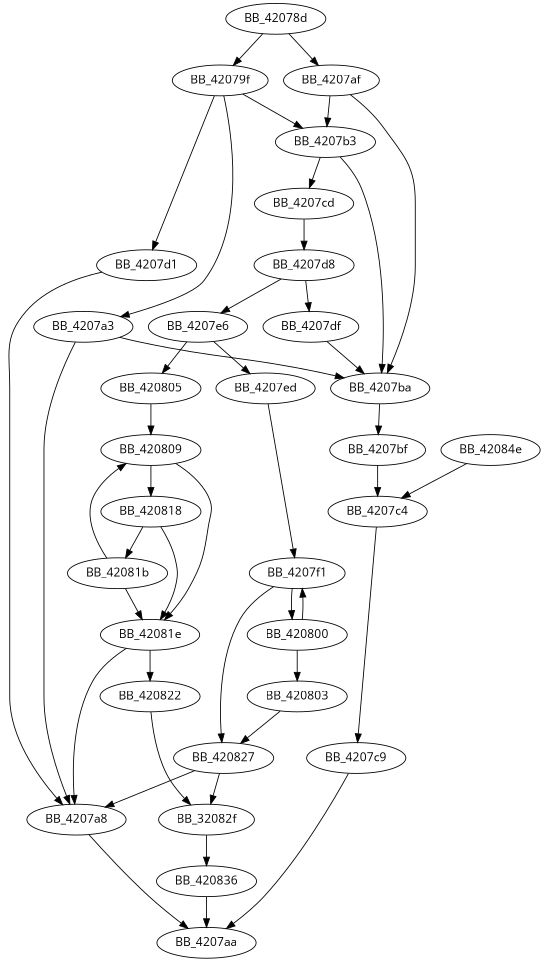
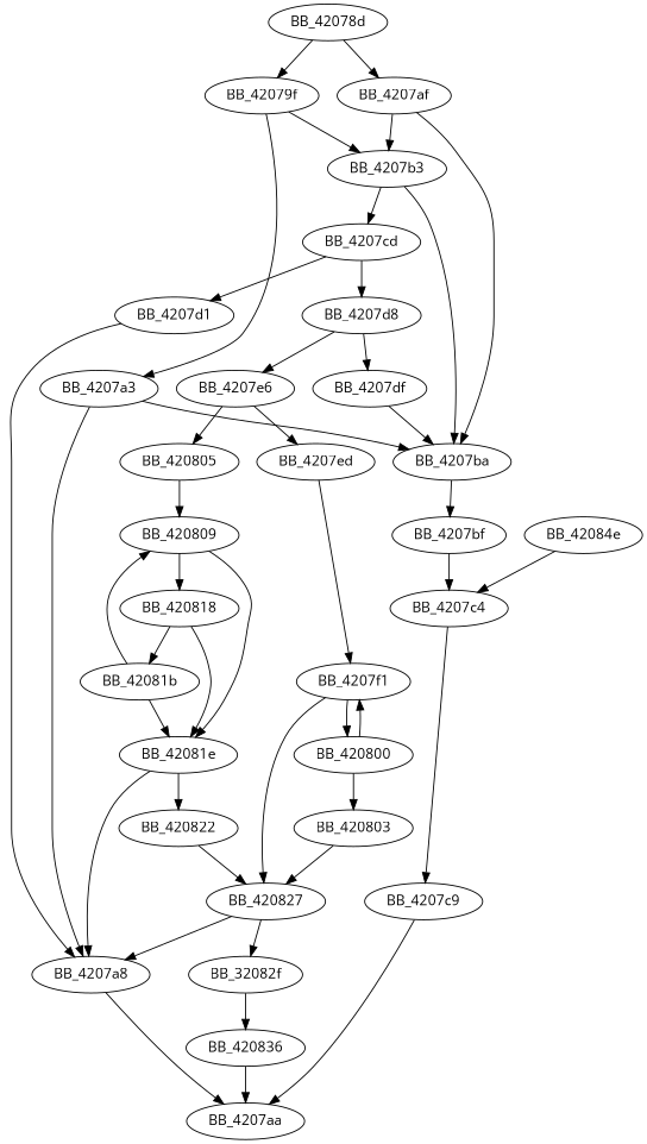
  digraph {
    fontname="Open Sans"
    node [fontname="Open Sans"]
    edge [fontname="Open Sans"]
    BB_42078d
    BB_42079f
    BB_4207af
    BB_4207a3
    BB_4207b3
    BB_4207ba
    BB_4207a8
    BB_4207cd
    BB_4207bf
    BB_4207aa
    BB_4207d1
    BB_4207d8
    BB_4207c4
    BB_4207df
    BB_4207e6
    BB_4207c9
    BB_4207ed
    BB_420805
    BB_4207f1
    BB_420809
    BB_420800
    BB_420827
    BB_420818
    BB_42081e
    BB_420803
    n26 [label=BB_32082f]
    BB_420836
    BB_42081b
    BB_420822
    BB_42084e
    BB_42078d -> BB_42079f
    BB_42078d -> BB_4207af
    BB_42079f -> BB_4207a3
    BB_42079f -> BB_4207b3
    BB_4207af -> BB_4207b3
    BB_4207af -> BB_4207ba
    BB_4207a3 -> BB_4207ba
    BB_4207a3 -> BB_4207a8
    BB_4207b3 -> BB_4207ba
    BB_4207b3 -> BB_4207cd
    BB_4207ba -> BB_4207bf
    BB_4207a8 -> BB_4207aa
-   BB_42079f -> BB_4207d1
+   BB_4207cd -> BB_4207d1
    BB_4207cd -> BB_4207d8
    BB_4207bf -> BB_4207c4
    BB_4207d1 -> BB_4207a8
    BB_4207d8 -> BB_4207df
    BB_4207d8 -> BB_4207e6
    BB_4207c4 -> BB_4207c9
    BB_4207df -> BB_4207ba
    BB_4207e6 -> BB_4207ed
    BB_4207e6 -> BB_420805
    BB_4207c9 -> BB_4207aa
    BB_4207ed -> BB_4207f1
    BB_420805 -> BB_420809
    BB_4207f1 -> BB_420800
    BB_4207f1 -> BB_420827
    BB_420809 -> BB_420818
    BB_420809 -> BB_42081e
    BB_420800 -> BB_4207f1
    BB_420800 -> BB_420803
    BB_420827 -> BB_4207a8
    BB_420827 -> n26
    BB_420818 -> BB_42081e
    BB_420818 -> BB_42081b
    BB_42081e -> BB_4207a8
    BB_42081e -> BB_420822
    BB_420803 -> BB_420827
    n26 -> BB_420836
    BB_420836 -> BB_4207aa
    BB_42081b -> BB_420809
    BB_42081b -> BB_42081e
-   BB_420822 -> n26
+   BB_420822 -> BB_420827
    BB_42084e -> BB_4207c4
  }
